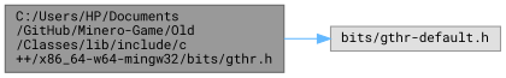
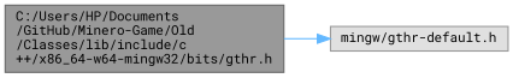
  digraph {
    rankdir=LR
    fontname="Roboto Mono"
    node [fontname="Roboto Mono" fontsize=10 shape=box style=filled]
    n1 [color=gray40 fillcolor=grey60 fontcolor=black height=0.2 label="C:/Users/HP/Documents\l/GitHub/Minero-Game/Old\l/Classes/lib/include/c\l++/x86_64-w64-mingw32/bits/gthr.h" width=0.4]
-   n2 [color=grey60 fillcolor="#E0E0E0" height=0.2 label="bits/gthr-default.h" width=0.4]
+   n2 [color=grey60 fillcolor="#E0E0E0" height=0.2 label="mingw/gthr-default.h" width=0.4]
    n1 -> n2 [color=steelblue1 fontname="Roboto Mono" fontsize=10 labelfontname=Helvetica labelfontsize=10 style=solid]
  }
